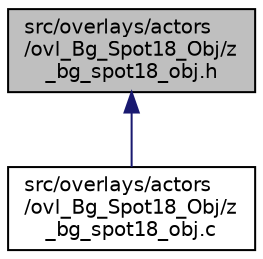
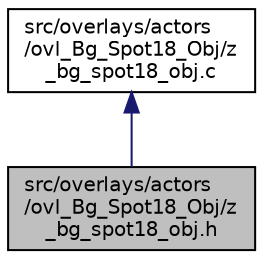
  digraph {
    node [color=black fontname=Helvetica fontsize=10 shape=record style=filled]
    n1 [fillcolor=grey75 fontcolor=black height=0.2 label="src/overlays/actors\l/ovl_Bg_Spot18_Obj/z\l_bg_spot18_obj.h" width=0.4]
    n2 [fillcolor=white height=0.2 label="src/overlays/actors\l/ovl_Bg_Spot18_Obj/z\l_bg_spot18_obj.c" width=0.4]
-   n1 -> n2 [color=midnightblue dir=back fontname=Helvetica fontsize=10 labelfontname=Helvetica labelfontsize=10 style=solid]
+   n2 -> n1 [color=midnightblue dir=back fontname=Helvetica fontsize=10 labelfontname=Helvetica labelfontsize=10 style=solid]
  }
